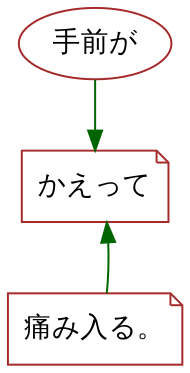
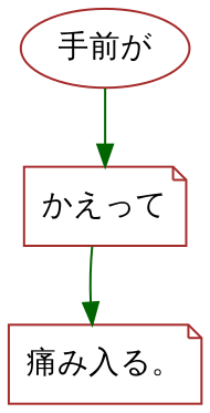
  digraph {
    node [color=brown shape=note]
    edge [color=darkgreen]
    n1 [label="かえって"]
    n2 [label="痛み入る。"]
    n3 [label="手前が" shape=ellipse]
-   n2 -> n1
+   n1 -> n2
    n3 -> n1
  }
